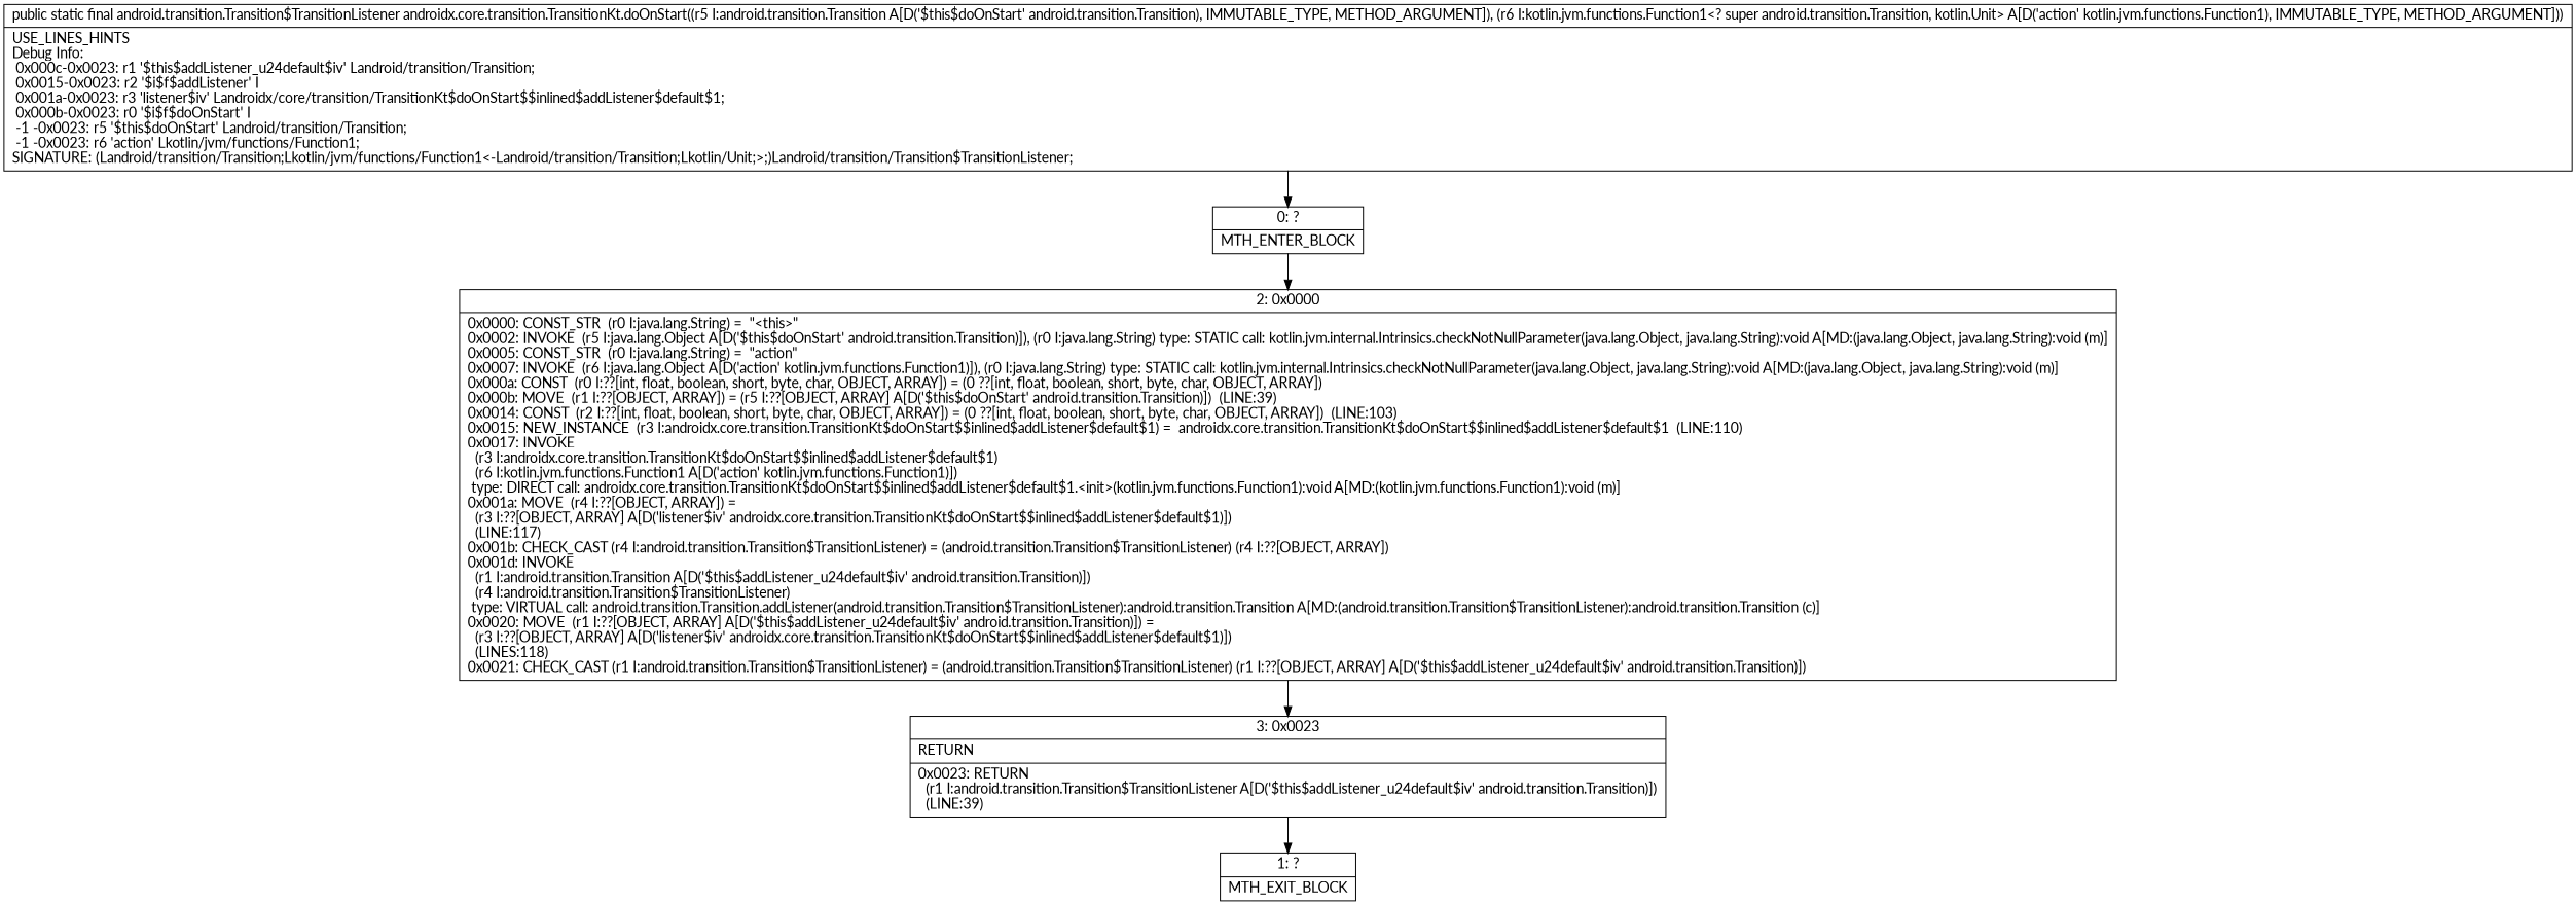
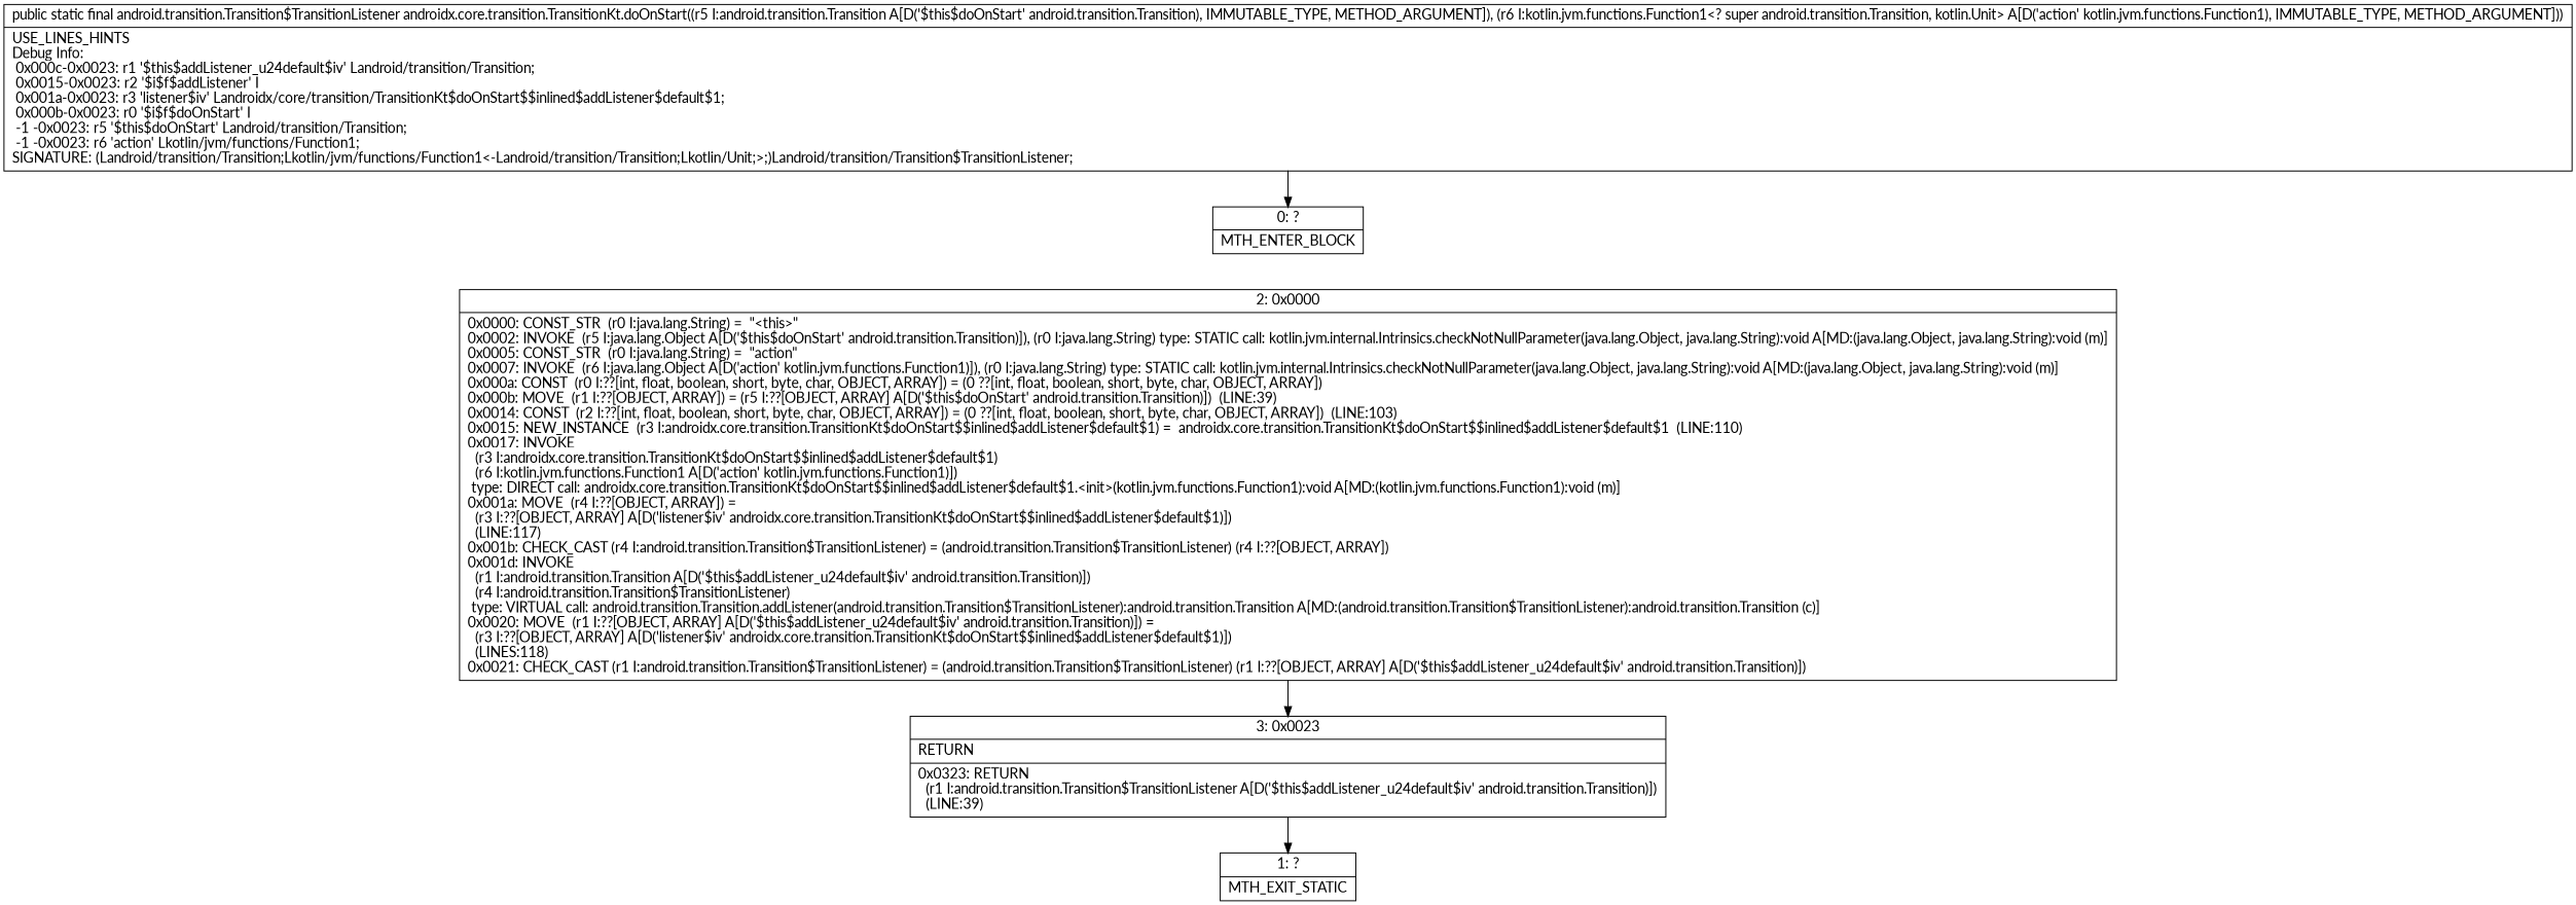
  digraph {
    fontname=Lato
    node [fontname=Lato shape=record]
    edge [fontname=Lato]
    n1 [label="{0\:\ ?|MTH_ENTER_BLOCK\l}"]
    n2 [label="{2\:\ 0x0000|0x0000: CONST_STR  (r0 I:java.lang.String) =  \"\<this\>\" \l0x0002: INVOKE  (r5 I:java.lang.Object A[D('$this$doOnStart' android.transition.Transition)]), (r0 I:java.lang.String) type: STATIC call: kotlin.jvm.internal.Intrinsics.checkNotNullParameter(java.lang.Object, java.lang.String):void A[MD:(java.lang.Object, java.lang.String):void (m)]\l0x0005: CONST_STR  (r0 I:java.lang.String) =  \"action\" \l0x0007: INVOKE  (r6 I:java.lang.Object A[D('action' kotlin.jvm.functions.Function1)]), (r0 I:java.lang.String) type: STATIC call: kotlin.jvm.internal.Intrinsics.checkNotNullParameter(java.lang.Object, java.lang.String):void A[MD:(java.lang.Object, java.lang.String):void (m)]\l0x000a: CONST  (r0 I:??[int, float, boolean, short, byte, char, OBJECT, ARRAY]) = (0 ??[int, float, boolean, short, byte, char, OBJECT, ARRAY]) \l0x000b: MOVE  (r1 I:??[OBJECT, ARRAY]) = (r5 I:??[OBJECT, ARRAY] A[D('$this$doOnStart' android.transition.Transition)])  (LINE:39)\l0x0014: CONST  (r2 I:??[int, float, boolean, short, byte, char, OBJECT, ARRAY]) = (0 ??[int, float, boolean, short, byte, char, OBJECT, ARRAY])  (LINE:103)\l0x0015: NEW_INSTANCE  (r3 I:androidx.core.transition.TransitionKt$doOnStart$$inlined$addListener$default$1) =  androidx.core.transition.TransitionKt$doOnStart$$inlined$addListener$default$1  (LINE:110)\l0x0017: INVOKE  \l  (r3 I:androidx.core.transition.TransitionKt$doOnStart$$inlined$addListener$default$1)\l  (r6 I:kotlin.jvm.functions.Function1 A[D('action' kotlin.jvm.functions.Function1)])\l type: DIRECT call: androidx.core.transition.TransitionKt$doOnStart$$inlined$addListener$default$1.\<init\>(kotlin.jvm.functions.Function1):void A[MD:(kotlin.jvm.functions.Function1):void (m)]\l0x001a: MOVE  (r4 I:??[OBJECT, ARRAY]) = \l  (r3 I:??[OBJECT, ARRAY] A[D('listener$iv' androidx.core.transition.TransitionKt$doOnStart$$inlined$addListener$default$1)])\l  (LINE:117)\l0x001b: CHECK_CAST (r4 I:android.transition.Transition$TransitionListener) = (android.transition.Transition$TransitionListener) (r4 I:??[OBJECT, ARRAY]) \l0x001d: INVOKE  \l  (r1 I:android.transition.Transition A[D('$this$addListener_u24default$iv' android.transition.Transition)])\l  (r4 I:android.transition.Transition$TransitionListener)\l type: VIRTUAL call: android.transition.Transition.addListener(android.transition.Transition$TransitionListener):android.transition.Transition A[MD:(android.transition.Transition$TransitionListener):android.transition.Transition (c)]\l0x0020: MOVE  (r1 I:??[OBJECT, ARRAY] A[D('$this$addListener_u24default$iv' android.transition.Transition)]) = \l  (r3 I:??[OBJECT, ARRAY] A[D('listener$iv' androidx.core.transition.TransitionKt$doOnStart$$inlined$addListener$default$1)])\l  (LINES:118)\l0x0021: CHECK_CAST (r1 I:android.transition.Transition$TransitionListener) = (android.transition.Transition$TransitionListener) (r1 I:??[OBJECT, ARRAY] A[D('$this$addListener_u24default$iv' android.transition.Transition)]) \l}"]
-   n3 [label="{3\:\ 0x0023|RETURN\l|0x0023: RETURN  \l  (r1 I:android.transition.Transition$TransitionListener A[D('$this$addListener_u24default$iv' android.transition.Transition)])\l  (LINE:39)\l}"]
-   n4 [label="{1\:\ ?|MTH_EXIT_BLOCK\l}"]
+   n3 [label="{3\:\ 0x0023|RETURN\l|0x0323: RETURN  \l  (r1 I:android.transition.Transition$TransitionListener A[D('$this$addListener_u24default$iv' android.transition.Transition)])\l  (LINE:39)\l}"]
+   n4 [label="{1\:\ ?|MTH_EXIT_STATIC\l}"]
    n5 [label="{public static final android.transition.Transition$TransitionListener androidx.core.transition.TransitionKt.doOnStart((r5 I:android.transition.Transition A[D('$this$doOnStart' android.transition.Transition), IMMUTABLE_TYPE, METHOD_ARGUMENT]), (r6 I:kotlin.jvm.functions.Function1\<? super android.transition.Transition, kotlin.Unit\> A[D('action' kotlin.jvm.functions.Function1), IMMUTABLE_TYPE, METHOD_ARGUMENT]))  | USE_LINES_HINTS\lDebug Info:\l  0x000c\-0x0023: r1 '$this$addListener_u24default$iv' Landroid\/transition\/Transition;\l  0x0015\-0x0023: r2 '$i$f$addListener' I\l  0x001a\-0x0023: r3 'listener$iv' Landroidx\/core\/transition\/TransitionKt$doOnStart$$inlined$addListener$default$1;\l  0x000b\-0x0023: r0 '$i$f$doOnStart' I\l  \-1 \-0x0023: r5 '$this$doOnStart' Landroid\/transition\/Transition;\l  \-1 \-0x0023: r6 'action' Lkotlin\/jvm\/functions\/Function1;\lSIGNATURE: (Landroid\/transition\/Transition;Lkotlin\/jvm\/functions\/Function1\<\-Landroid\/transition\/Transition;Lkotlin\/Unit;\>;)Landroid\/transition\/Transition$TransitionListener;\l}"]
-   n1 -> n2
    n2 -> n3
    n3 -> n4
    n5 -> n1
  }
